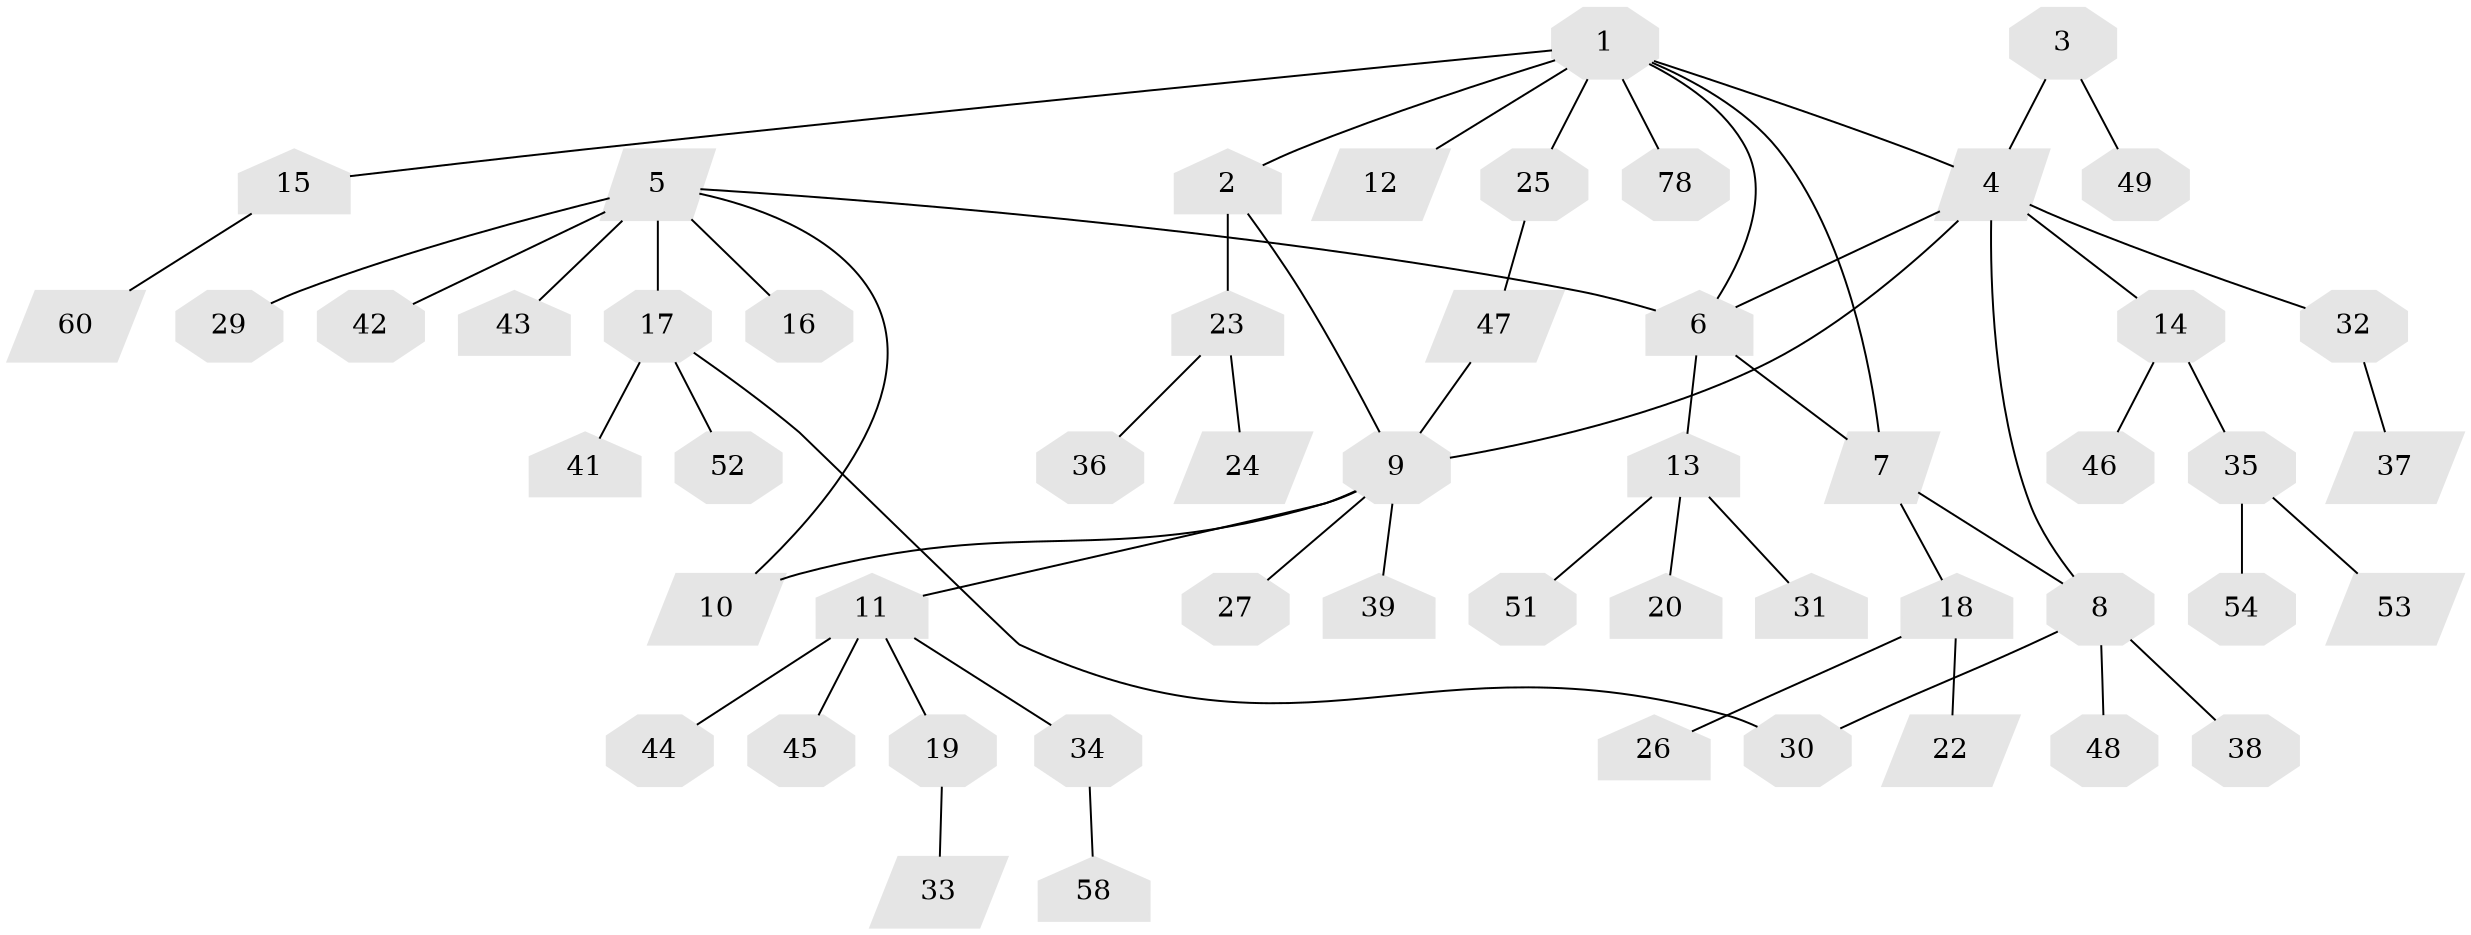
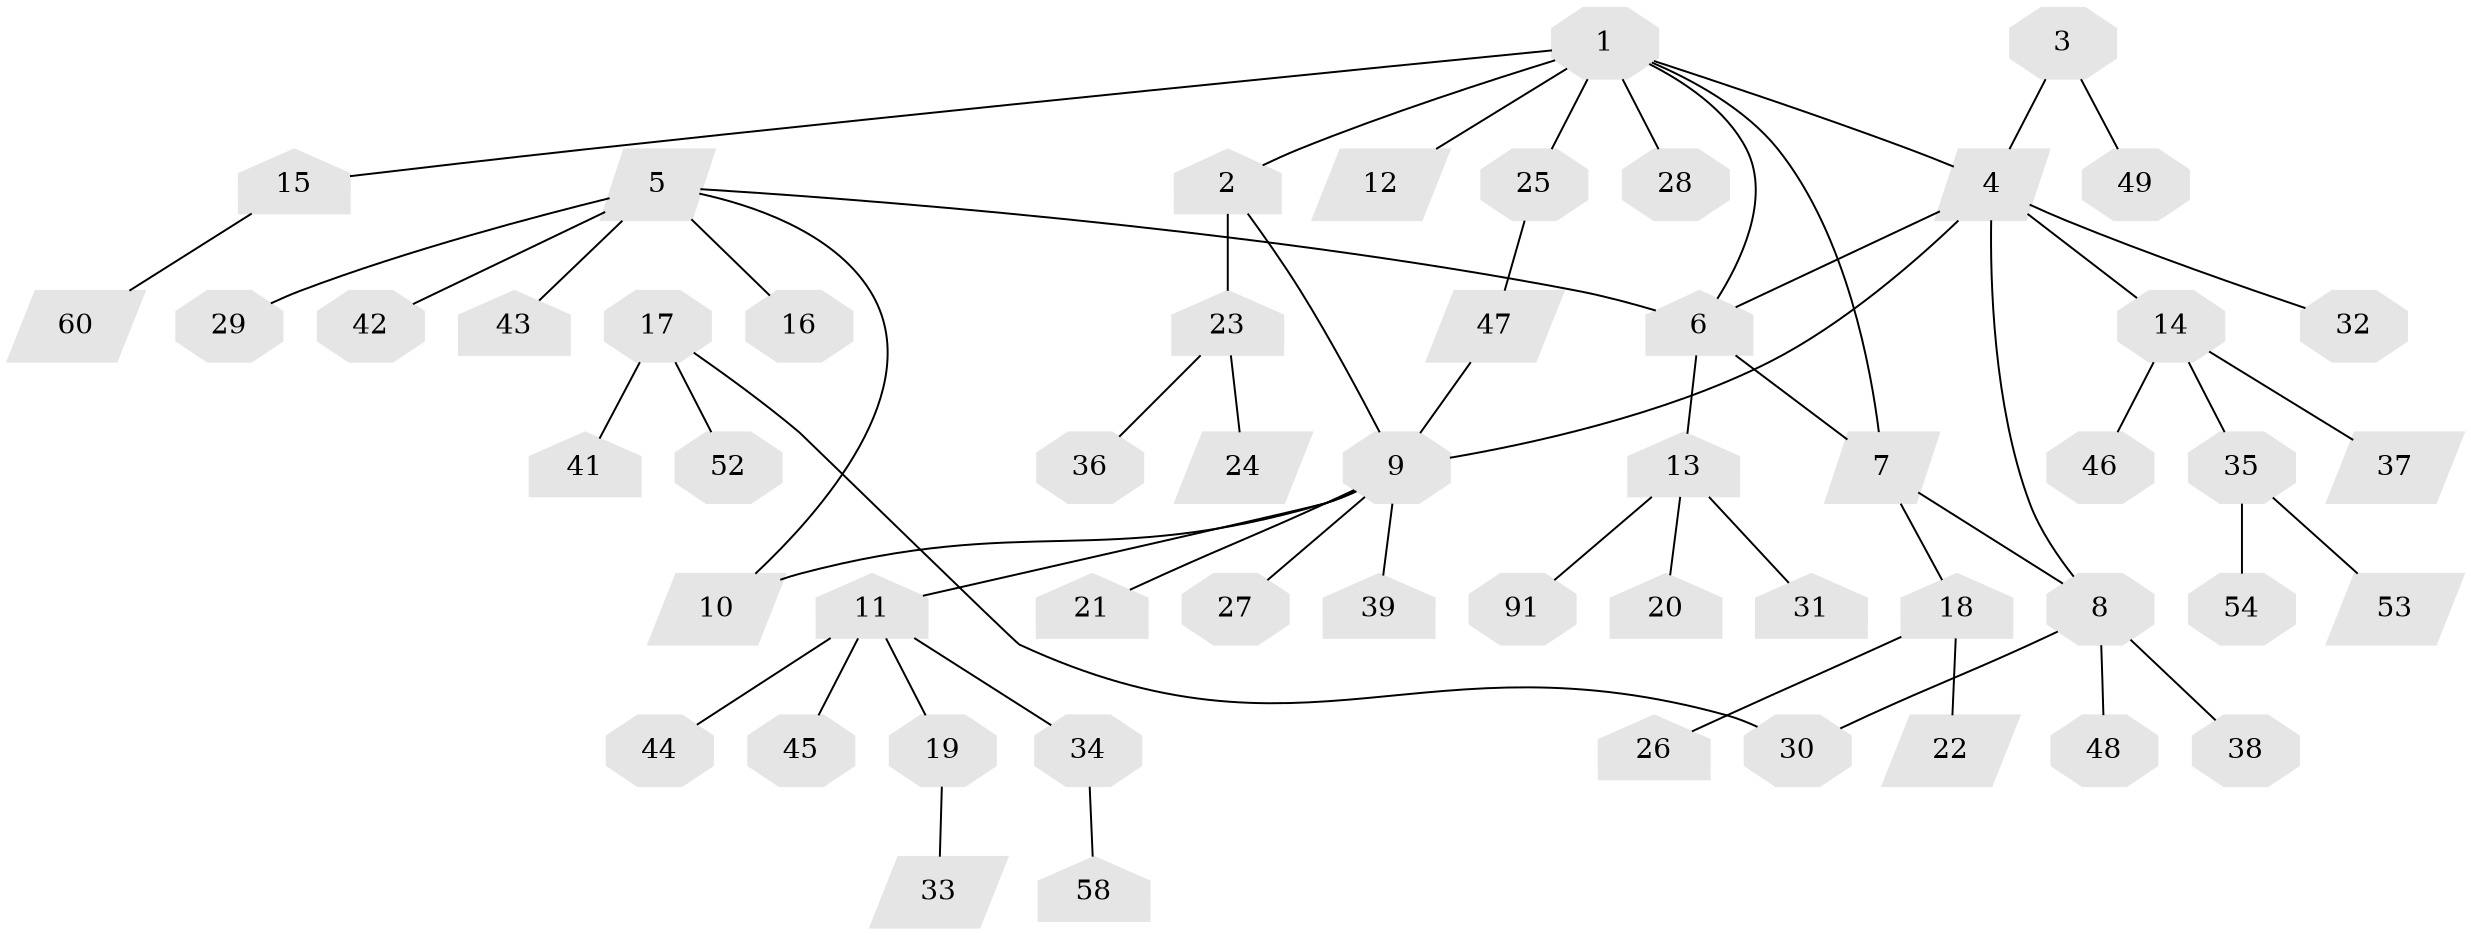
  graph {
    node [color=gray90 shape=octagon style=filled]
    2 [shape=house]
    1
    4 [shape=parallelogram]
    6 [shape=house]
    7 [shape=parallelogram]
    12 [shape=parallelogram]
    15 [shape=house]
    25
-   28 [label=78]
+   28
    9
    23 [shape=house]
    8
    14
    32
    13 [shape=house]
    18 [shape=house]
    n17 [label=60 shape=parallelogram]
    47 [shape=parallelogram]
    10 [shape=parallelogram]
    11 [shape=house]
+   21 [shape=house]
    27
    39 [shape=house]
    3
    49
    30
    38
    48
    35
    46
    37 [shape=parallelogram]
    5 [shape=parallelogram]
    16
    17
    29
    42
    43 [shape=house]
    41 [shape=house]
    52
    20 [shape=house]
    31 [shape=house]
-   51
+   51 [label=91]
    22 [shape=parallelogram]
    26 [shape=house]
    24 [shape=parallelogram]
    36
    19
    34
    44
    45
    33 [shape=parallelogram]
    n52 [label=58 shape=house]
    53 [shape=parallelogram]
    54
    2 -- 9
    2 -- 23
    1 -- 2
    1 -- 4
    1 -- 6
    1 -- 7
    1 -- 12
    1 -- 15
    1 -- 25
    1 -- 28
    4 -- 6
    4 -- 9
    4 -- 8
    4 -- 14
    4 -- 32
    6 -- 7
    6 -- 13
    7 -- 8
    7 -- 18
    15 -- n17
    25 -- 47
    9 -- 10
    9 -- 11
+   9 -- 21
    9 -- 27
    9 -- 39
    23 -- 24
    23 -- 36
    8 -- 30
    8 -- 38
    8 -- 48
    14 -- 35
    14 -- 46
-   32 -- 37
+   14 -- 37
    13 -- 20
    13 -- 31
    13 -- 51
    18 -- 22
    18 -- 26
    47 -- 9
    11 -- 19
    11 -- 34
    11 -- 44
    11 -- 45
    3 -- 4
    3 -- 49
    35 -- 53
    35 -- 54
    5 -- 6
    5 -- 10
    5 -- 16
-   5 -- 17
    5 -- 29
    5 -- 42
    5 -- 43
    17 -- 30
    17 -- 41
    17 -- 52
    19 -- 33
    34 -- n52
  }
